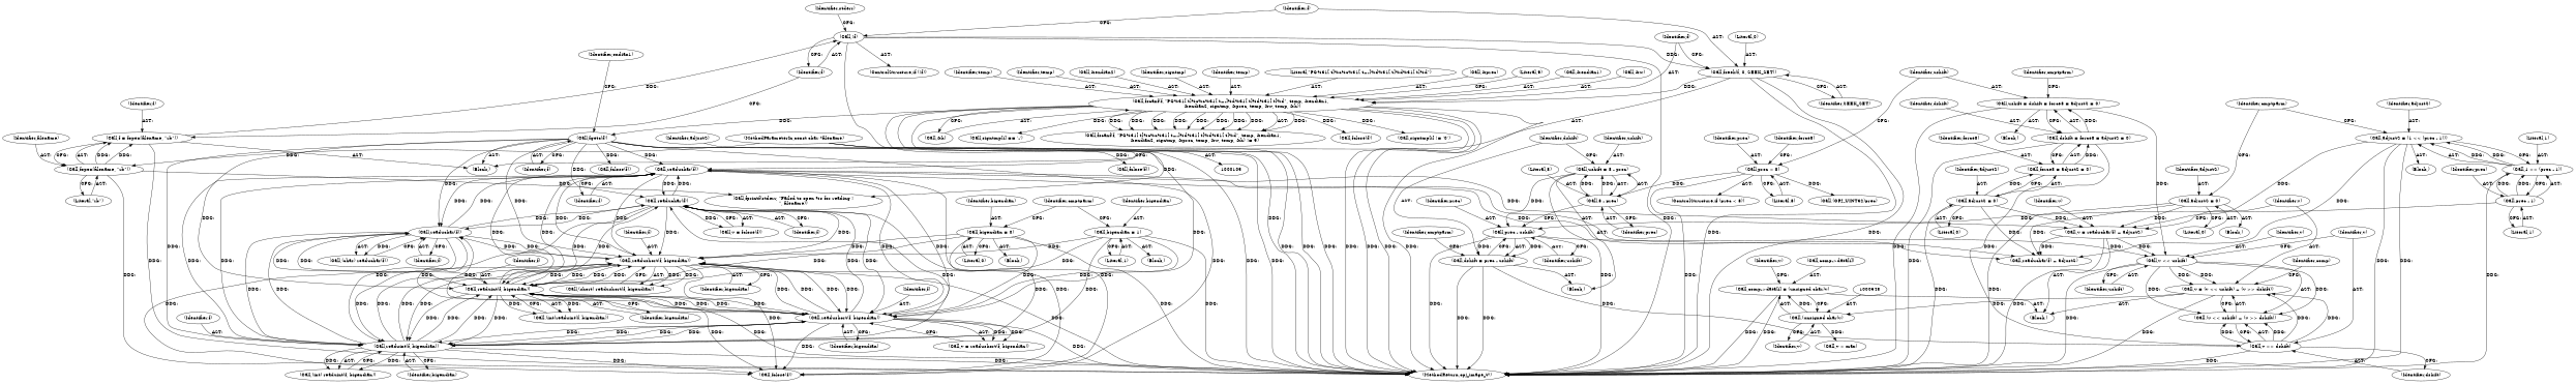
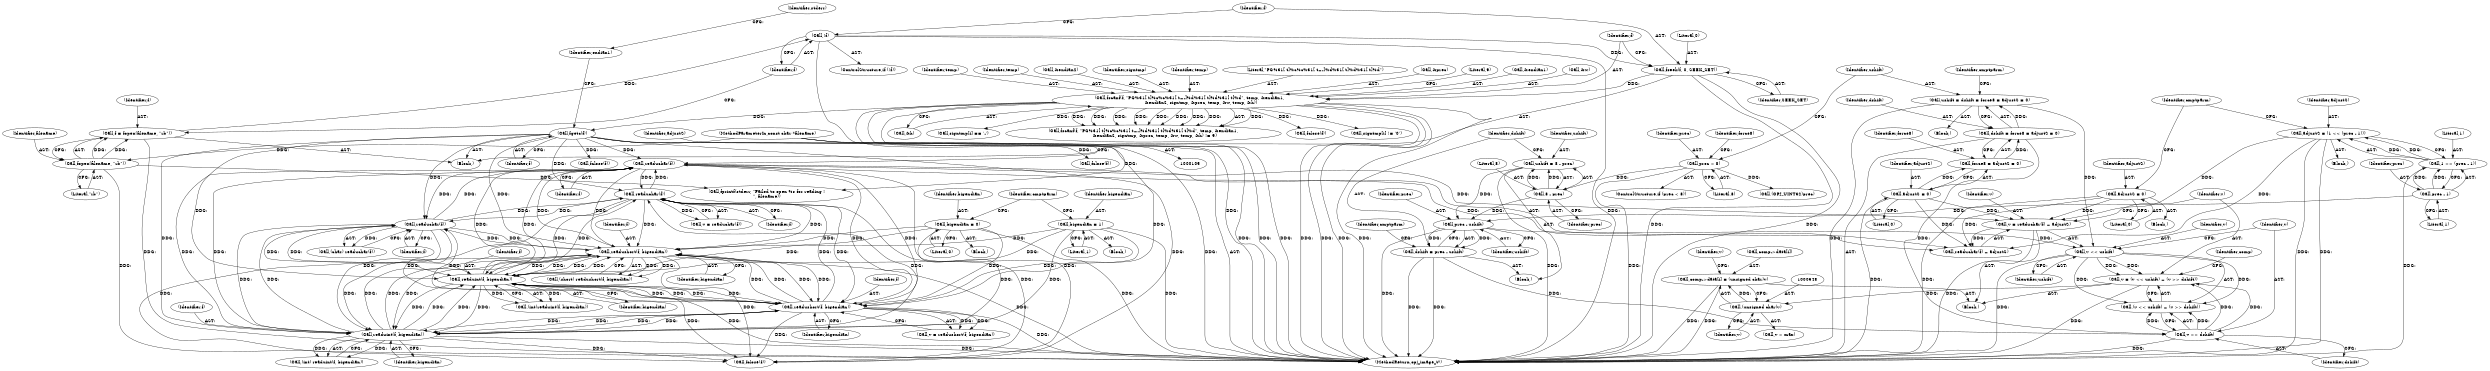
  digraph {
    n1 [label="(Call,comp->data[i] = (unsigned char)v)"]
    n2 [label="(Call,(unsigned char)v)"]
    n3 [label="(MethodReturn,opj_image_t*)"]
    n4 [label="(Block,)"]
    n5 [label="(Call,v > max)"]
    n6 [label="(Identifier,v)"]
    n7 [label="(Call,v = (v << ushift) + (v >> dshift))"]
    n8 [label="(Call,(v << ushift) + (v >> dshift))"]
    n9 [label="(Call,v >> dshift)"]
    n10 [label="(Call,v << ushift)"]
    n11 [label="(Identifier,ushift)"]
    n12 [label="(Identifier,dshift)"]
    n13 [label="(Call,v = readuchar(f) + adjustS)"]
    n14 [label="(Call,readuchar(f) + adjustS)"]
    n15 [label="(Call,readuchar(f))"]
    n16 [label="(Call,readuchar(f))"]
    n17 [label="(Call,readuchar(f))"]
    n18 [label="(Call,readushort(f, bigendian))"]
    n19 [label="(Call,readuint(f, bigendian))"]
    n20 [label="(Call,readuint(f, bigendian))"]
    n21 [label="(Call,readushort(f, bigendian))"]
    n22 [label="(Call,fclose(f))"]
    n23 [label="(Identifier,f)"]
    n24 [label="(Identifier,f)"]
-   n25 [label="(Call,v = fclose(f))"]
+   n25 [label="(Call,v = readuchar(f))"]
    n26 [label="(Call,(char) readuchar(f))"]
    n27 [label="(Identifier,f)"]
    n28 [label="(Call,(short) readushort(f, bigendian))"]
    n29 [label="(Identifier,bigendian)"]
    n30 [label="(Identifier,bigendian)"]
    n31 [label="(Call,(int)readuint(f, bigendian))"]
    n32 [label="(Identifier,bigendian)"]
    n33 [label="(Call,(int) readuint(f, bigendian))"]
    n34 [label="(Call,v = readushort(f, bigendian))"]
    n35 [label="(Identifier,bigendian)"]
    n36 [label="(Call,fgetc(f))"]
    n37 [label="(Call,fclose(f))"]
    n38 [label="(Call,fclose(f))"]
    n39 [label="(Identifier,f)"]
    n40 [label="(Block,)"]
    n41 [label="(Call,fscanf(f, \"PG%31[ \t]%c%c%31[ \t+-]%d%31[ \t]%d%31[ \t]%d\", temp, &endian1,\n                &endian2, signtmp, &prec, temp, &w, temp, &h))"]
    n42 [label="(Call,fscanf(f, \"PG%31[ \t]%c%c%31[ \t+-]%d%31[ \t]%d%31[ \t]%d\", temp, &endian1,\n                &endian2, signtmp, &prec, temp, &w, temp, &h) != 9)"]
    n43 [label="(Call,fclose(f))"]
    n44 [label="(Call,signtmp[i] != '\0')"]
    n45 [label="(Call,&h)"]
    n46 [label="(Call,signtmp[i] == '-')"]
    n47 [label="(Call,fseek(f, 0, SEEK_SET))"]
    n48 [label="(Identifier,SEEK_SET)"]
    n49 [label="(Call,!f)"]
    n50 [label="(ControlStructure,if (!f))"]
    n51 [label="(Identifier,f)"]
    n52 [label="(Call,f = fopen(filename, \"rb\"))"]
    n53 [label="(Call,fopen(filename, \"rb\"))"]
    n54 [label="(Literal,\"rb\")"]
    n55 [label="(Call,fprintf(stderr, \"Failed to open %s for reading !\n\", filename))"]
    n56 [label="(MethodParameterIn,const char *filename)"]
    1000105
    n58 [label="(Call,bigendian = 0)"]
    n59 [label="(Literal,0)"]
    n60 [label="(Block,)"]
    n61 [label="(Call,bigendian = 1)"]
    n62 [label="(Literal,1)"]
    n63 [label="(Block,)"]
    n64 [label="(Call,adjustS = 0)"]
    n65 [label="(Literal,0)"]
    n66 [label="(Block,)"]
    n67 [label="(Call,adjustS = 0)"]
    n68 [label="(Call,force8 = adjustS = 0)"]
    n69 [label="(Literal,0)"]
    n70 [label="(Call,dshift = force8 = adjustS = 0)"]
    n71 [label="(Call,adjustS = (1 << (prec - 1)))"]
    n72 [label="(Call,1 << (prec - 1))"]
    n73 [label="(Block,)"]
    n74 [label="(Call,prec - 1)"]
    n75 [label="(Literal,1)"]
    n76 [label="(Call,prec - ushift)"]
    n77 [label="(Call,dshift = prec - ushift)"]
    n78 [label="(Identifier,ushift)"]
    n79 [label="(Block,)"]
    n80 [label="(Call,8 - prec)"]
    n81 [label="(Call,ushift = 8 - prec)"]
    n82 [label="(Identifier,prec)"]
    n83 [label="(Call,prec < 8)"]
    n84 [label="(Literal,8)"]
    n85 [label="(ControlStructure,if (prec < 8))"]
    n86 [label="(Call,(OPJ_UINT32)prec)"]
    n87 [label="(Call,ushift = dshift = force8 = adjustS = 0)"]
    n88 [label="(Block,)"]
    n89 [label="(Identifier,bigendian)"]
    n90 [label="(Identifier,adjustS)"]
    n91 [label="(Literal,\"PG%31[ \t]%c%c%31[ \t+-]%d%31[ \t]%d%31[ \t]%d\")"]
    n92 [label="(Identifier,v)"]
    n93 [label="(Identifier,endian1)"]
    n94 [label="(Literal,0)"]
    n95 [label="(Call,&prec)"]
    n96 [label="(Literal,9)"]
    n97 [label="(Identifier,dshift)"]
    n98 [label="(Identifier,ushift)"]
    n99 [label="(Identifier,force8)"]
    n100 [label="(Identifier,force8)"]
    n101 [label="(Identifier,v)"]
    n102 [label="(Identifier,prec)"]
    n103 [label="(Identifier,adjustS)"]
    n104 [label="(Identifier,stderr)"]
    n105 [label="(Identifier,dshift)"]
    n106 [label="(Identifier,comp)"]
    n107 [label="(Identifier,f)"]
    n108 [label="(Identifier,f)"]
    n109 [label="(Identifier,cmptparm)"]
    n110 [label="(Identifier,f)"]
    n111 [label="(Identifier,adjustS)"]
    n112 [label="(Identifier,ushift)"]
    n113 [label="(Literal,8)"]
    n114 [label="(Identifier,cmptparm)"]
    n115 [label="(Literal,1)"]
    n116 [label="(Call,&endian1)"]
    n117 [label="(Identifier,v)"]
    n118 [label="(Identifier,f)"]
    n119 [label="(Identifier,v)"]
    n120 [label="(Call,&w)"]
    n121 [label="(Identifier,cmptparm)"]
    n122 [label="(Identifier,cmptparm)"]
    n123 [label="(Identifier,temp)"]
    n124 [label="(Identifier,f)"]
    n125 [label="(Identifier,prec)"]
    n126 [label="(Identifier,v)"]
    n127 [label="(Identifier,temp)"]
    n128 [label="(Call,comp->data[i])"]
    n129 [label="(Identifier,prec)"]
    n130 [label="(Identifier,adjustS)"]
    n131 [label="(Identifier,f)"]
    n132 [label="(Identifier,bigendian)"]
    n133 [label="(Call,&endian2)"]
    n134 [label="(Identifier,f)"]
    n135 [label="(Identifier,signtmp)"]
    n136 [label="(Identifier,temp)"]
    n137 [label="(Identifier,filename)"]
    1000548
    n1 -> n2 [label="CFG: "]
    n1 -> n3 [label="DDG: "]
    n1 -> n3 [label="DDG: "]
    n1 -> n4 [label="AST: "]
    n2 -> n1 [label="AST: "]
    n2 -> n1 [label="DDG: "]
-   n2 -> n5 [label="DDG: "]
+   n2 -> n5 [label="AST: "]
    n2 -> n6 [label="CFG: "]
    n6 -> n2 [label="AST: "]
    n7 -> n2 [label="DDG: "]
    n7 -> n3 [label="DDG: "]
    n7 -> n4 [label="AST: "]
    n7 -> n8 [label="CFG: "]
    n8 -> n7 [label="AST: "]
    n8 -> n9 [label="CFG: "]
    n9 -> n3 [label="DDG: "]
    n9 -> n7 [label="DDG: "]
    n9 -> n7 [label="DDG: "]
    n9 -> n8 [label="AST: "]
    n9 -> n8 [label="DDG: "]
    n9 -> n8 [label="DDG: "]
    n9 -> n12 [label="CFG: "]
    n10 -> n3 [label="DDG: "]
    n10 -> n7 [label="DDG: "]
    n10 -> n7 [label="DDG: "]
    n10 -> n8 [label="AST: "]
    n10 -> n8 [label="DDG: "]
    n10 -> n8 [label="DDG: "]
    n10 -> n11 [label="CFG: "]
    n11 -> n10 [label="AST: "]
    n12 -> n9 [label="AST: "]
    n13 -> n3 [label="DDG: "]
    n13 -> n4 [label="AST: "]
-   n13 -> n10 [label="DDG: "]
+   n13 -> n10 [label="AST: "]
    n13 -> n14 [label="DDG: "]
+   n14 -> n13 [label="AST: "]
    n15 -> n13 [label="DDG: "]
    n15 -> n14 [label="AST: "]
    n15 -> n14 [label="DDG: "]
    n15 -> n16 [label="DDG: "]
    n15 -> n17 [label="DDG: "]
    n15 -> n18 [label="DDG: "]
    n15 -> n19 [label="DDG: "]
    n15 -> n20 [label="DDG: "]
    n15 -> n21 [label="DDG: "]
    n15 -> n22 [label="DDG: "]
    n15 -> n23 [label="CFG: "]
    n16 -> n15 [label="DDG: "]
    n16 -> n17 [label="DDG: "]
    n16 -> n18 [label="DDG: "]
    n16 -> n19 [label="DDG: "]
    n16 -> n20 [label="DDG: "]
    n16 -> n21 [label="DDG: "]
    n16 -> n22 [label="DDG: "]
    n16 -> n24 [label="CFG: "]
    n16 -> n25 [label="AST: "]
    n16 -> n25 [label="DDG: "]
    n17 -> n15 [label="DDG: "]
    n17 -> n16 [label="DDG: "]
    n17 -> n18 [label="DDG: "]
    n17 -> n19 [label="DDG: "]
    n17 -> n20 [label="DDG: "]
    n17 -> n21 [label="DDG: "]
    n17 -> n22 [label="DDG: "]
    n17 -> n26 [label="AST: "]
    n17 -> n26 [label="DDG: "]
    n17 -> n27 [label="CFG: "]
    n18 -> n3 [label="DDG: "]
    n18 -> n15 [label="DDG: "]
    n18 -> n16 [label="DDG: "]
    n18 -> n17 [label="DDG: "]
    n18 -> n19 [label="DDG: "]
    n18 -> n19 [label="DDG: "]
    n18 -> n20 [label="DDG: "]
    n18 -> n20 [label="DDG: "]
    n18 -> n21 [label="DDG: "]
    n18 -> n21 [label="DDG: "]
    n18 -> n22 [label="DDG: "]
    n18 -> n28 [label="AST: "]
    n18 -> n28 [label="DDG: "]
    n18 -> n28 [label="DDG: "]
    n18 -> n29 [label="CFG: "]
    n19 -> n3 [label="DDG: "]
    n19 -> n15 [label="DDG: "]
    n19 -> n16 [label="DDG: "]
    n19 -> n17 [label="DDG: "]
    n19 -> n18 [label="DDG: "]
    n19 -> n18 [label="DDG: "]
    n19 -> n20 [label="DDG: "]
    n19 -> n20 [label="DDG: "]
    n19 -> n21 [label="DDG: "]
    n19 -> n21 [label="DDG: "]
    n19 -> n22 [label="DDG: "]
    n19 -> n30 [label="CFG: "]
    n19 -> n31 [label="AST: "]
    n19 -> n31 [label="DDG: "]
    n19 -> n31 [label="DDG: "]
    n20 -> n3 [label="DDG: "]
    n20 -> n15 [label="DDG: "]
    n20 -> n16 [label="DDG: "]
    n20 -> n17 [label="DDG: "]
    n20 -> n18 [label="DDG: "]
    n20 -> n18 [label="DDG: "]
    n20 -> n19 [label="DDG: "]
    n20 -> n19 [label="DDG: "]
    n20 -> n21 [label="DDG: "]
    n20 -> n21 [label="DDG: "]
    n20 -> n22 [label="DDG: "]
    n20 -> n32 [label="CFG: "]
    n20 -> n33 [label="AST: "]
    n20 -> n33 [label="DDG: "]
    n20 -> n33 [label="DDG: "]
    n21 -> n3 [label="DDG: "]
    n21 -> n15 [label="DDG: "]
    n21 -> n16 [label="DDG: "]
    n21 -> n17 [label="DDG: "]
    n21 -> n18 [label="DDG: "]
    n21 -> n18 [label="DDG: "]
    n21 -> n19 [label="DDG: "]
    n21 -> n19 [label="DDG: "]
    n21 -> n20 [label="DDG: "]
    n21 -> n20 [label="DDG: "]
    n21 -> n22 [label="DDG: "]
    n21 -> n34 [label="AST: "]
    n21 -> n34 [label="DDG: "]
    n21 -> n34 [label="DDG: "]
    n21 -> n35 [label="CFG: "]
    n23 -> n15 [label="AST: "]
    n24 -> n16 [label="AST: "]
    n25 -> n16 [label="CFG: "]
    n26 -> n17 [label="CFG: "]
    n27 -> n17 [label="AST: "]
    n28 -> n18 [label="CFG: "]
    n29 -> n18 [label="AST: "]
    n30 -> n19 [label="AST: "]
    n31 -> n19 [label="CFG: "]
    n32 -> n20 [label="AST: "]
    n33 -> n20 [label="CFG: "]
    n34 -> n21 [label="CFG: "]
    n35 -> n21 [label="AST: "]
    n36 -> n3 [label="DDG: "]
    n36 -> n15 [label="DDG: "]
    n36 -> n16 [label="DDG: "]
    n36 -> n17 [label="DDG: "]
    n36 -> n18 [label="DDG: "]
    n36 -> n19 [label="DDG: "]
    n36 -> n20 [label="DDG: "]
    n36 -> n21 [label="DDG: "]
    n36 -> n22 [label="DDG: "]
    n36 -> n37 [label="DDG: "]
    n36 -> n38 [label="DDG: "]
    n36 -> n39 [label="CFG: "]
    n36 -> n40 [label="AST: "]
    n39 -> n36 [label="AST: "]
    n41 -> n3 [label="DDG: "]
    n41 -> n3 [label="DDG: "]
    n41 -> n3 [label="DDG: "]
    n41 -> n3 [label="DDG: "]
    n41 -> n3 [label="DDG: "]
    n41 -> n3 [label="DDG: "]
    n41 -> n3 [label="DDG: "]
    n41 -> n36 [label="DDG: "]
    n41 -> n42 [label="AST: "]
    n41 -> n42 [label="DDG: "]
    n41 -> n42 [label="DDG: "]
    n41 -> n42 [label="DDG: "]
    n41 -> n42 [label="DDG: "]
    n41 -> n42 [label="DDG: "]
    n41 -> n42 [label="DDG: "]
    n41 -> n42 [label="DDG: "]
    n41 -> n42 [label="DDG: "]
    n41 -> n42 [label="DDG: "]
    n41 -> n43 [label="DDG: "]
    n41 -> n44 [label="DDG: "]
    n41 -> n45 [label="CFG: "]
    n41 -> n46 [label="DDG: "]
    n45 -> n41 [label="AST: "]
    n47 -> n3 [label="DDG: "]
    n47 -> n3 [label="DDG: "]
    n47 -> n40 [label="AST: "]
    n47 -> n41 [label="DDG: "]
    n47 -> n48 [label="CFG: "]
    n48 -> n47 [label="AST: "]
    n49 -> n3 [label="DDG: "]
    n49 -> n3 [label="DDG: "]
    n49 -> n47 [label="DDG: "]
    n49 -> n50 [label="AST: "]
    n49 -> n51 [label="CFG: "]
    n51 -> n49 [label="AST: "]
    n51 -> n52 [label="CFG: "]
    n52 -> n3 [label="DDG: "]
    n52 -> n40 [label="AST: "]
    n52 -> n49 [label="DDG: "]
    n52 -> n53 [label="CFG: "]
    n53 -> n3 [label="DDG: "]
    n53 -> n52 [label="AST: "]
    n53 -> n52 [label="DDG: "]
    n53 -> n52 [label="DDG: "]
    n53 -> n54 [label="CFG: "]
    n53 -> n55 [label="DDG: "]
    n54 -> n53 [label="AST: "]
-   n56 -> n3 [label="DDG: "]
+   n56 -> n3 [label="AST: "]
    n56 -> n53 [label="DDG: "]
    n56 -> n55 [label="DDG: "]
    n56 -> 1000105 [label="AST: "]
    n58 -> n3 [label="DDG: "]
    n58 -> n18 [label="DDG: "]
    n58 -> n19 [label="DDG: "]
    n58 -> n20 [label="DDG: "]
    n58 -> n21 [label="DDG: "]
    n58 -> n59 [label="CFG: "]
    n58 -> n60 [label="AST: "]
    n59 -> n58 [label="AST: "]
    n61 -> n3 [label="DDG: "]
    n61 -> n18 [label="DDG: "]
    n61 -> n19 [label="DDG: "]
    n61 -> n20 [label="DDG: "]
    n61 -> n21 [label="DDG: "]
    n61 -> n62 [label="CFG: "]
    n61 -> n63 [label="AST: "]
    n62 -> n61 [label="AST: "]
    n64 -> n3 [label="DDG: "]
    n64 -> n13 [label="DDG: "]
    n64 -> n14 [label="DDG: "]
    n64 -> n65 [label="CFG: "]
    n64 -> n66 [label="AST: "]
    n65 -> n64 [label="AST: "]
    n67 -> n3 [label="DDG: "]
    n67 -> n13 [label="DDG: "]
    n67 -> n14 [label="DDG: "]
    n67 -> n68 [label="AST: "]
    n67 -> n68 [label="DDG: "]
    n67 -> n69 [label="CFG: "]
    n68 -> n67 [label="CFG: "]
    n68 -> n70 [label="AST: "]
    n68 -> n70 [label="DDG: "]
    n69 -> n67 [label="AST: "]
-   n70 -> n3 [label="DDG: "]
+   n70 -> n3 [label="AST: "]
    n70 -> n9 [label="DDG: "]
    n70 -> n68 [label="CFG: "]
    n70 -> n87 [label="AST: "]
    n70 -> n87 [label="DDG: "]
    n71 -> n3 [label="DDG: "]
    n71 -> n3 [label="DDG: "]
    n71 -> n13 [label="DDG: "]
    n71 -> n14 [label="DDG: "]
    n71 -> n72 [label="CFG: "]
    n71 -> n73 [label="AST: "]
    n72 -> n3 [label="DDG: "]
    n72 -> n71 [label="AST: "]
    n72 -> n71 [label="DDG: "]
    n72 -> n71 [label="DDG: "]
    n72 -> n74 [label="CFG: "]
    n74 -> n72 [label="AST: "]
    n74 -> n72 [label="DDG: "]
    n74 -> n72 [label="DDG: "]
    n74 -> n75 [label="CFG: "]
    n74 -> n76 [label="DDG: "]
    n75 -> n74 [label="AST: "]
    n76 -> n3 [label="DDG: "]
    n76 -> n10 [label="DDG: "]
    n76 -> n77 [label="AST: "]
    n76 -> n77 [label="DDG: "]
    n76 -> n77 [label="DDG: "]
    n76 -> n78 [label="CFG: "]
    n77 -> n3 [label="DDG: "]
    n77 -> n3 [label="DDG: "]
    n77 -> n9 [label="DDG: "]
    n77 -> n76 [label="CFG: "]
    n77 -> n79 [label="AST: "]
    n78 -> n76 [label="AST: "]
-   n80 -> n76 [label="CFG: "]
+   n80 -> n76 [label="DDG: "]
    n80 -> n81 [label="AST: "]
    n80 -> n81 [label="DDG: "]
    n80 -> n81 [label="DDG: "]
    n80 -> n82 [label="CFG: "]
    n81 -> n3 [label="DDG: "]
    n81 -> n76 [label="DDG: "]
    n81 -> n79 [label="AST: "]
    n81 -> n80 [label="AST: "]
    n82 -> n80 [label="AST: "]
    n83 -> n3 [label="DDG: "]
    n83 -> n80 [label="DDG: "]
    n83 -> n84 [label="CFG: "]
    n83 -> n85 [label="AST: "]
    n83 -> n86 [label="DDG: "]
    n84 -> n83 [label="AST: "]
    n87 -> n3 [label="DDG: "]
    n87 -> n10 [label="DDG: "]
    n87 -> n70 [label="CFG: "]
    n87 -> n88 [label="AST: "]
    n89 -> n61 [label="AST: "]
    n90 -> n71 [label="AST: "]
    n91 -> n41 [label="AST: "]
    n92 -> n13 [label="AST: "]
    n93 -> n36 [label="CFG: "]
    n94 -> n47 [label="AST: "]
    n95 -> n41 [label="AST: "]
    n96 -> n41 [label="CFG: "]
    n97 -> n70 [label="AST: "]
    n98 -> n81 [label="AST: "]
    n99 -> n68 [label="AST: "]
    n100 -> n83 [label="CFG: "]
    n101 -> n10 [label="AST: "]
    n102 -> n83 [label="AST: "]
    n103 -> n64 [label="AST: "]
-   n104 -> n49 [label="CFG: "]
+   n104 -> n93 [label="CFG: "]
    n105 -> n77 [label="AST: "]
    n105 -> n81 [label="CFG: "]
    n106 -> n7 [label="CFG: "]
    n107 -> n47 [label="AST: "]
    n107 -> n49 [label="CFG: "]
    n108 -> n52 [label="AST: "]
    n109 -> n58 [label="CFG: "]
    n109 -> n61 [label="CFG: "]
    n110 -> n41 [label="AST: "]
    n110 -> n47 [label="CFG: "]
    n111 -> n15 [label="CFG: "]
    n112 -> n83 [label="CFG: "]
    n112 -> n87 [label="AST: "]
    n113 -> n80 [label="AST: "]
    n114 -> n87 [label="CFG: "]
    n115 -> n72 [label="AST: "]
    n116 -> n41 [label="AST: "]
    n117 -> n9 [label="AST: "]
    n117 -> n10 [label="CFG: "]
    n118 -> n18 [label="AST: "]
    n119 -> n7 [label="AST: "]
    n119 -> n13 [label="CFG: "]
    n120 -> n41 [label="AST: "]
    n121 -> n77 [label="CFG: "]
    n122 -> n64 [label="CFG: "]
    n122 -> n71 [label="CFG: "]
    n123 -> n41 [label="AST: "]
    n124 -> n20 [label="AST: "]
    n125 -> n76 [label="AST: "]
    n126 -> n1 [label="CFG: "]
    n127 -> n41 [label="AST: "]
    n128 -> n1 [label="AST: "]
    n129 -> n74 [label="AST: "]
    n130 -> n67 [label="AST: "]
    n131 -> n21 [label="AST: "]
    n132 -> n58 [label="AST: "]
    n133 -> n41 [label="AST: "]
    n134 -> n19 [label="AST: "]
    n135 -> n41 [label="AST: "]
    n136 -> n41 [label="AST: "]
    n137 -> n53 [label="AST: "]
    1000548 -> n2 [label="AST: "]
  }
